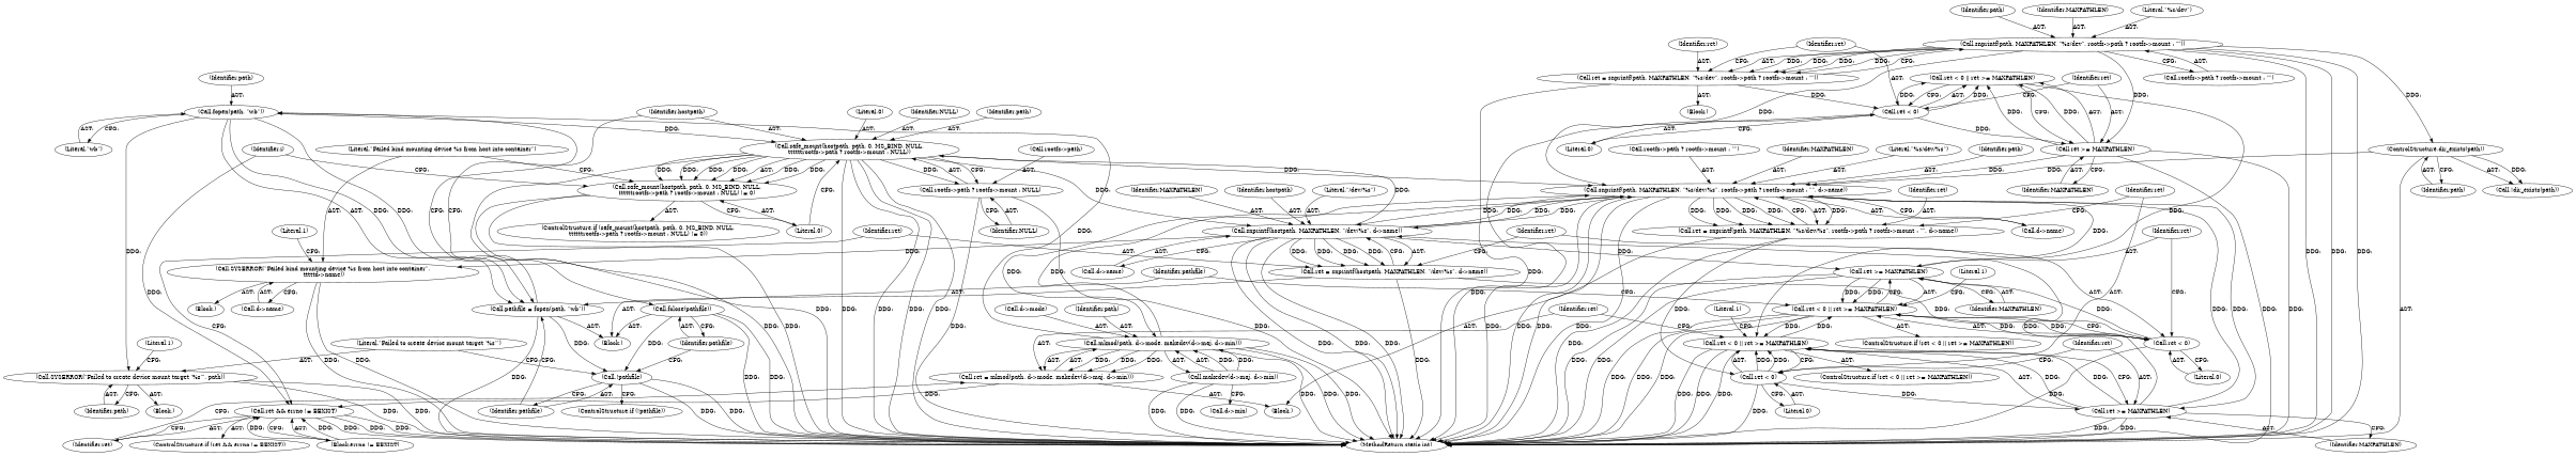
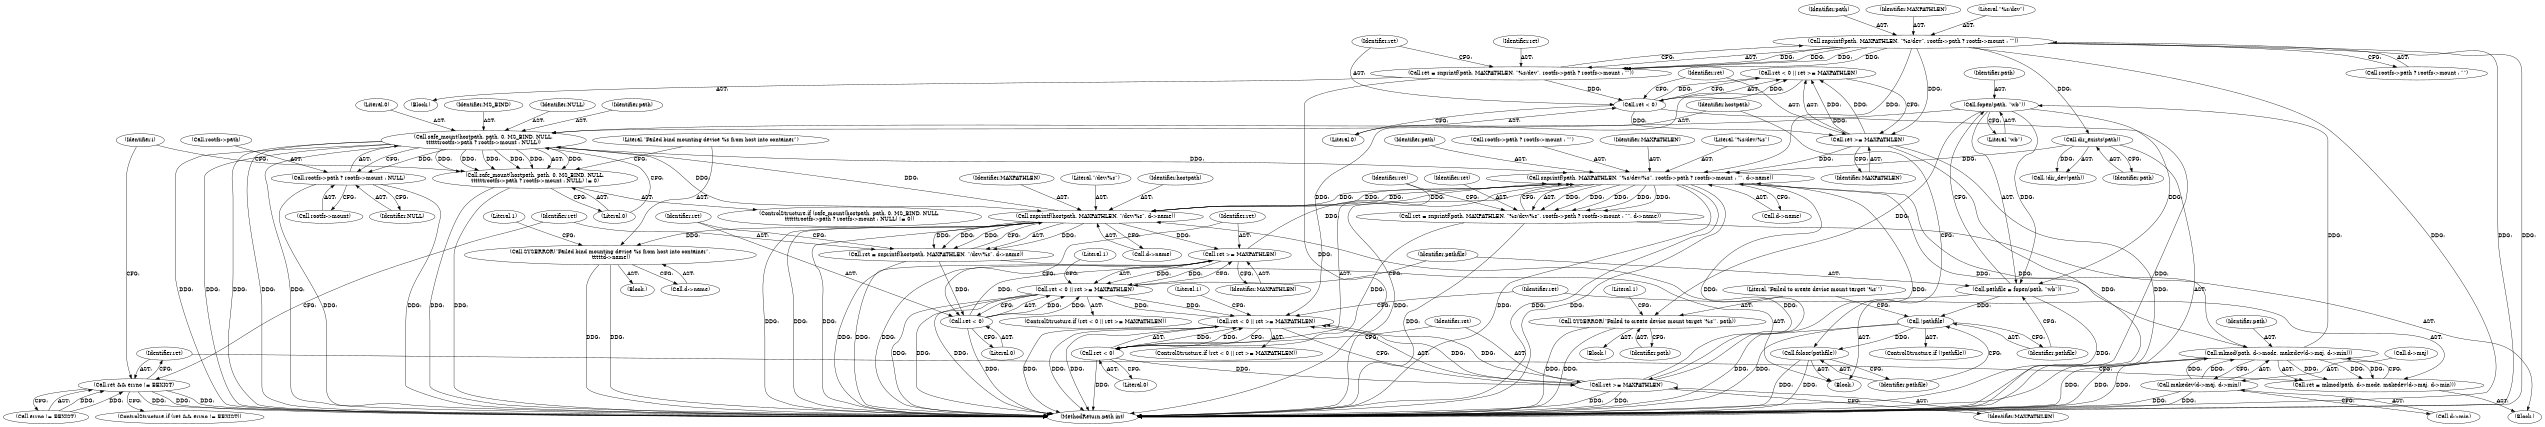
  digraph {
    n1 [label="(Call,fopen(path, \"wb\"))"]
    n2 [label="(Call,safe_mount(hostpath, path, 0, MS_BIND, NULL,\n\t\t\t\t\t\trootfs->path ? rootfs->mount : NULL))"]
    n3 [label="(Call,pathfile = fopen(path, \"wb\"))"]
    n4 [label="(Call,SYSERROR(\"Failed to create device mount target '%s'\", path))"]
    n5 [label="(Literal,\"wb\")"]
    n6 [label="(Call,snprintf(path, MAXPATHLEN, \"%s/dev/%s\", rootfs->path ? rootfs->mount : \"\", d->name))"]
-   n7 [label="(MethodReturn,static int)"]
+   n7 [label="(MethodReturn,path int)"]
    n8 [label="(Call,snprintf(hostpath, MAXPATHLEN, \"/dev/%s\", d->name))"]
    n9 [label="(Call,safe_mount(hostpath, path, 0, MS_BIND, NULL,\n\t\t\t\t\t\trootfs->path ? rootfs->mount : NULL) != 0)"]
    n10 [label="(Call,rootfs->path ? rootfs->mount : NULL)"]
    n11 [label="(Block,)"]
    n12 [label="(Call,!pathfile)"]
    n13 [label="(Block,)"]
    n14 [label="(Identifier,path)"]
    n15 [label="(Call,mknod(path, d->mode, makedev(d->maj, d->min)))"]
    n16 [label="(Call,makedev(d->maj, d->min))"]
    n17 [label="(Call,ret = mknod(path, d->mode, makedev(d->maj, d->min)))"]
    n18 [label="(Call,ret >= MAXPATHLEN)"]
    n19 [label="(Call,ret = snprintf(path, MAXPATHLEN, \"%s/dev/%s\", rootfs->path ? rootfs->mount : \"\", d->name))"]
    n20 [label="(Call,d->name)"]
    n21 [label="(Call,d->min)"]
    n22 [label="(Block,)"]
    n23 [label="(Call,ret && errno != EEXIST)"]
    n24 [label="(Call,ret >= MAXPATHLEN)"]
    n25 [label="(Call,ret = snprintf(hostpath, MAXPATHLEN, \"/dev/%s\", d->name))"]
    n26 [label="(Call,SYSERROR(\"Failed bind mounting device %s from host into container\",\n \t\t\t\t\td->name))"]
    n27 [label="(Call,d->name)"]
    n28 [label="(Call,ret < 0 || ret >= MAXPATHLEN)"]
    n29 [label="(Identifier,MAXPATHLEN)"]
    n30 [label="(Call,ret < 0)"]
-   n31 [label="(ControlStructure,dir_exists(path))"]
+   n31 [label="(Call,dir_exists(path))"]
    n32 [label="(Identifier,path)"]
-   n33 [label="(Call,!dir_exists(path))"]
+   n33 [label="(Call,!dir_dev(path))"]
    n34 [label="(Call,snprintf(path, MAXPATHLEN, \"%s/dev\", rootfs->path ? rootfs->mount : \"\"))"]
    n35 [label="(Call,ret >= MAXPATHLEN)"]
    n36 [label="(Call,ret = snprintf(path, MAXPATHLEN, \"%s/dev\", rootfs->path ? rootfs->mount : \"\"))"]
    n37 [label="(Call,rootfs->path ? rootfs->mount : \"\")"]
    n38 [label="(Identifier,MAXPATHLEN)"]
    n39 [label="(Call,ret < 0 || ret >= MAXPATHLEN)"]
    n40 [label="(Call,ret < 0)"]
    n41 [label="(Block,)"]
    n42 [label="(Literal,0)"]
    n43 [label="(ControlStructure,if (safe_mount(hostpath, path, 0, MS_BIND, NULL,\n\t\t\t\t\t\trootfs->path ? rootfs->mount : NULL) != 0))"]
+   n44 [label="(Call,rootfs->mount)"]
    n45 [label="(Identifier,NULL)"]
    n46 [label="(Call,ret < 0 || ret >= MAXPATHLEN)"]
    n47 [label="(Identifier,MAXPATHLEN)"]
    n48 [label="(Call,ret < 0)"]
    n49 [label="(Block,)"]
    n50 [label="(Call,d->name)"]
    n51 [label="(ControlStructure,if (ret < 0 || ret >= MAXPATHLEN))"]
    n52 [label="(Literal,0)"]
    n53 [label="(ControlStructure,if (ret < 0 || ret >= MAXPATHLEN))"]
    n54 [label="(Literal,0)"]
    n55 [label="(Literal,0)"]
    n56 [label="(Call,fclose(pathfile))"]
    n57 [label="(ControlStructure,if (!pathfile))"]
    n58 [label="(Identifier,pathfile)"]
    n59 [label="(Identifier,pathfile)"]
    n60 [label="(ControlStructure,if (ret && errno != EEXIST))"]
-   n61 [label="(Block,errno != EEXIST)"]
+   n61 [label="(Call,errno != EEXIST)"]
    n62 [label="(Identifier,ret)"]
    n63 [label="(Identifier,path)"]
    n64 [label="(Literal,\"/dev/%s\")"]
    n65 [label="(Call,rootfs->path ? rootfs->mount : \"\")"]
    n66 [label="(Literal,1)"]
+   n67 [label="(Call,d->maj)"]
    n68 [label="(Call,rootfs->path)"]
    n69 [label="(Identifier,ret)"]
-   n70 [label="(Call,d->mode)"]
    n71 [label="(Identifier,path)"]
    n72 [label="(Identifier,ret)"]
    n73 [label="(Identifier,path)"]
    n74 [label="(Identifier,MAXPATHLEN)"]
    n75 [label="(Literal,0)"]
    n76 [label="(Identifier,ret)"]
    n77 [label="(Literal,\"Failed to create device mount target '%s'\")"]
    n78 [label="(Identifier,ret)"]
    n79 [label="(Literal,\"Failed bind mounting device %s from host into container\")"]
    n80 [label="(Identifier,MAXPATHLEN)"]
    n81 [label="(Identifier,i)"]
    n82 [label="(Identifier,path)"]
    n83 [label="(Identifier,hostpath)"]
    n84 [label="(Identifier,ret)"]
+   n85 [label="(Identifier,MS_BIND)"]
    n86 [label="(Literal,1)"]
    n87 [label="(Identifier,ret)"]
    n88 [label="(Literal,\"%s/dev/%s\")"]
    n89 [label="(Identifier,NULL)"]
    n90 [label="(Identifier,path)"]
    n91 [label="(Identifier,ret)"]
    n92 [label="(Identifier,pathfile)"]
    n93 [label="(Identifier,MAXPATHLEN)"]
    n94 [label="(Identifier,ret)"]
    n95 [label="(Identifier,ret)"]
    n96 [label="(Literal,1)"]
    n97 [label="(Identifier,ret)"]
    n98 [label="(Literal,\"%s/dev\")"]
    n99 [label="(Literal,1)"]
    n100 [label="(Identifier,hostpath)"]
    n1 -> n2 [label="DDG: "]
    n1 -> n3 [label="AST: "]
    n1 -> n3 [label="DDG: "]
    n1 -> n3 [label="DDG: "]
    n1 -> n4 [label="DDG: "]
    n1 -> n5 [label="CFG: "]
    n2 -> n6 [label="DDG: "]
    n2 -> n7 [label="DDG: "]
    n2 -> n7 [label="DDG: "]
    n2 -> n7 [label="DDG: "]
    n2 -> n7 [label="DDG: "]
    n2 -> n7 [label="DDG: "]
    n2 -> n8 [label="DDG: "]
    n2 -> n9 [label="AST: "]
    n2 -> n9 [label="DDG: "]
    n2 -> n9 [label="DDG: "]
    n2 -> n9 [label="DDG: "]
    n2 -> n9 [label="DDG: "]
    n2 -> n9 [label="DDG: "]
    n2 -> n9 [label="DDG: "]
    n2 -> n10 [label="CFG: "]
    n2 -> n10 [label="DDG: "]
    n3 -> n1 [label="CFG: "]
    n3 -> n7 [label="DDG: "]
    n3 -> n11 [label="AST: "]
    n3 -> n12 [label="DDG: "]
    n4 -> n7 [label="DDG: "]
    n4 -> n7 [label="DDG: "]
    n4 -> n13 [label="AST: "]
    n4 -> n14 [label="CFG: "]
    n5 -> n1 [label="AST: "]
    n6 -> n7 [label="DDG: "]
    n6 -> n7 [label="DDG: "]
    n6 -> n7 [label="DDG: "]
    n6 -> n7 [label="DDG: "]
    n6 -> n8 [label="DDG: "]
    n6 -> n8 [label="DDG: "]
    n6 -> n15 [label="DDG: "]
    n6 -> n18 [label="DDG: "]
    n6 -> n19 [label="AST: "]
    n6 -> n19 [label="DDG: "]
    n6 -> n19 [label="DDG: "]
    n6 -> n19 [label="DDG: "]
    n6 -> n19 [label="DDG: "]
    n6 -> n19 [label="DDG: "]
    n6 -> n20 [label="CFG: "]
    n8 -> n2 [label="DDG: "]
    n8 -> n6 [label="DDG: "]
    n8 -> n6 [label="DDG: "]
    n8 -> n7 [label="DDG: "]
    n8 -> n7 [label="DDG: "]
    n8 -> n7 [label="DDG: "]
    n8 -> n24 [label="DDG: "]
    n8 -> n25 [label="AST: "]
    n8 -> n25 [label="DDG: "]
    n8 -> n25 [label="DDG: "]
    n8 -> n25 [label="DDG: "]
    n8 -> n25 [label="DDG: "]
    n8 -> n26 [label="DDG: "]
    n8 -> n27 [label="CFG: "]
    n9 -> n7 [label="DDG: "]
    n9 -> n7 [label="DDG: "]
    n9 -> n42 [label="CFG: "]
    n9 -> n43 [label="AST: "]
    n10 -> n2 [label="AST: "]
    n10 -> n7 [label="DDG: "]
    n10 -> n7 [label="DDG: "]
+   n10 -> n44 [label="CFG: "]
    n10 -> n45 [label="CFG: "]
    n12 -> n7 [label="DDG: "]
    n12 -> n7 [label="DDG: "]
-   n56 -> n12 [label="DDG: "]
-   n12 -> n57 [label="CFG: "]
+   n12 -> n56 [label="DDG: "]
+   n12 -> n57 [label="AST: "]
    n12 -> n58 [label="CFG: "]
    n14 -> n4 [label="AST: "]
    n15 -> n1 [label="DDG: "]
    n15 -> n6 [label="DDG: "]
    n15 -> n7 [label="DDG: "]
    n15 -> n7 [label="DDG: "]
    n15 -> n7 [label="DDG: "]
-   n15 -> n16 [label="AST: "]
+   n15 -> n16 [label="CFG: "]
    n15 -> n17 [label="AST: "]
    n15 -> n17 [label="DDG: "]
    n15 -> n17 [label="DDG: "]
    n15 -> n17 [label="DDG: "]
    n16 -> n7 [label="DDG: "]
    n16 -> n7 [label="DDG: "]
    n16 -> n15 [label="AST: "]
    n16 -> n15 [label="DDG: "]
    n16 -> n15 [label="DDG: "]
    n16 -> n21 [label="CFG: "]
-   n17 -> n15 [label="AST: "]
+   n17 -> n15 [label="CFG: "]
    n17 -> n22 [label="AST: "]
-   n17 -> n23 [label="DDG: "]
    n18 -> n6 [label="DDG: "]
    n18 -> n7 [label="DDG: "]
    n18 -> n7 [label="DDG: "]
    n18 -> n8 [label="DDG: "]
    n18 -> n28 [label="AST: "]
    n18 -> n28 [label="DDG: "]
    n18 -> n28 [label="DDG: "]
    n18 -> n29 [label="CFG: "]
    n19 -> n6 [label="CFG: "]
    n19 -> n7 [label="DDG: "]
    n19 -> n22 [label="AST: "]
    n19 -> n30 [label="DDG: "]
    n20 -> n6 [label="AST: "]
+   n21 -> n16 [label="AST: "]
    n23 -> n7 [label="DDG: "]
    n23 -> n7 [label="DDG: "]
    n23 -> n7 [label="DDG: "]
-   n23 -> n60 [label="AST: "]
+   n23 -> n60 [label="CFG: "]
    n23 -> n61 [label="CFG: "]
    n23 -> n62 [label="CFG: "]
    n24 -> n6 [label="DDG: "]
    n24 -> n7 [label="DDG: "]
    n24 -> n7 [label="DDG: "]
    n24 -> n46 [label="AST: "]
    n24 -> n46 [label="DDG: "]
    n24 -> n46 [label="DDG: "]
    n24 -> n47 [label="CFG: "]
    n25 -> n7 [label="DDG: "]
    n25 -> n8 [label="CFG: "]
    n25 -> n11 [label="AST: "]
    n25 -> n48 [label="DDG: "]
    n26 -> n7 [label="DDG: "]
    n26 -> n7 [label="DDG: "]
    n26 -> n49 [label="AST: "]
    n26 -> n50 [label="CFG: "]
    n27 -> n8 [label="AST: "]
    n28 -> n7 [label="DDG: "]
    n28 -> n7 [label="DDG: "]
    n28 -> n7 [label="DDG: "]
    n28 -> n18 [label="CFG: "]
    n28 -> n30 [label="CFG: "]
    n28 -> n46 [label="DDG: "]
    n28 -> n51 [label="AST: "]
    n29 -> n18 [label="AST: "]
    n30 -> n7 [label="DDG: "]
    n30 -> n18 [label="DDG: "]
    n30 -> n28 [label="AST: "]
    n30 -> n28 [label="DDG: "]
    n30 -> n28 [label="DDG: "]
    n30 -> n52 [label="CFG: "]
    n31 -> n6 [label="DDG: "]
    n31 -> n7 [label="AST: "]
    n31 -> n32 [label="CFG: "]
    n31 -> n33 [label="AST: "]
    n31 -> n33 [label="DDG: "]
    n32 -> n31 [label="AST: "]
    n34 -> n6 [label="DDG: "]
    n34 -> n7 [label="DDG: "]
    n34 -> n7 [label="DDG: "]
    n34 -> n7 [label="DDG: "]
    n34 -> n31 [label="DDG: "]
    n34 -> n35 [label="DDG: "]
    n34 -> n36 [label="AST: "]
    n34 -> n36 [label="DDG: "]
    n34 -> n36 [label="DDG: "]
    n34 -> n36 [label="DDG: "]
    n34 -> n36 [label="DDG: "]
    n34 -> n37 [label="CFG: "]
    n35 -> n6 [label="DDG: "]
    n35 -> n7 [label="DDG: "]
    n35 -> n7 [label="DDG: "]
    n35 -> n38 [label="CFG: "]
    n35 -> n39 [label="AST: "]
    n35 -> n39 [label="DDG: "]
    n35 -> n39 [label="DDG: "]
    n36 -> n7 [label="DDG: "]
    n36 -> n34 [label="CFG: "]
    n36 -> n40 [label="DDG: "]
    n36 -> n41 [label="AST: "]
    n37 -> n34 [label="AST: "]
    n38 -> n35 [label="AST: "]
    n39 -> n28 [label="DDG: "]
    n39 -> n35 [label="CFG: "]
    n39 -> n40 [label="CFG: "]
    n40 -> n7 [label="DDG: "]
    n40 -> n35 [label="DDG: "]
    n40 -> n39 [label="AST: "]
    n40 -> n39 [label="DDG: "]
    n40 -> n39 [label="DDG: "]
    n40 -> n55 [label="CFG: "]
    n42 -> n2 [label="CFG: "]
    n42 -> n9 [label="AST: "]
+   n44 -> n10 [label="AST: "]
    n45 -> n10 [label="AST: "]
    n46 -> n7 [label="DDG: "]
    n46 -> n7 [label="DDG: "]
    n46 -> n7 [label="DDG: "]
    n46 -> n24 [label="CFG: "]
    n46 -> n28 [label="DDG: "]
    n46 -> n48 [label="CFG: "]
    n46 -> n53 [label="AST: "]
    n47 -> n24 [label="AST: "]
    n48 -> n7 [label="DDG: "]
    n48 -> n24 [label="DDG: "]
    n48 -> n46 [label="AST: "]
    n48 -> n46 [label="DDG: "]
    n48 -> n46 [label="DDG: "]
    n48 -> n54 [label="CFG: "]
    n50 -> n26 [label="AST: "]
    n52 -> n30 [label="AST: "]
    n54 -> n48 [label="AST: "]
    n55 -> n40 [label="AST: "]
    n56 -> n7 [label="DDG: "]
    n56 -> n7 [label="DDG: "]
    n56 -> n11 [label="AST: "]
    n56 -> n59 [label="CFG: "]
    n58 -> n3 [label="CFG: "]
    n58 -> n12 [label="AST: "]
    n59 -> n12 [label="CFG: "]
    n59 -> n56 [label="AST: "]
    n61 -> n23 [label="AST: "]
    n61 -> n23 [label="DDG: "]
    n61 -> n23 [label="DDG: "]
    n62 -> n17 [label="CFG: "]
    n62 -> n23 [label="AST: "]
    n63 -> n6 [label="AST: "]
    n64 -> n8 [label="AST: "]
    n65 -> n6 [label="AST: "]
    n66 -> n46 [label="CFG: "]
+   n67 -> n16 [label="AST: "]
    n68 -> n10 [label="AST: "]
    n69 -> n19 [label="CFG: "]
    n69 -> n30 [label="AST: "]
-   n70 -> n15 [label="AST: "]
    n71 -> n2 [label="AST: "]
    n72 -> n36 [label="CFG: "]
    n72 -> n40 [label="AST: "]
    n73 -> n15 [label="AST: "]
    n74 -> n6 [label="AST: "]
    n75 -> n2 [label="AST: "]
    n76 -> n17 [label="AST: "]
    n76 -> n28 [label="CFG: "]
    n77 -> n4 [label="AST: "]
    n77 -> n12 [label="CFG: "]
    n78 -> n36 [label="AST: "]
    n79 -> n9 [label="CFG: "]
    n79 -> n26 [label="AST: "]
    n80 -> n8 [label="AST: "]
    n81 -> n9 [label="CFG: "]
-   n81 -> n23 [label="DDG: "]
+   n81 -> n23 [label="CFG: "]
    n82 -> n1 [label="AST: "]
    n83 -> n8 [label="AST: "]
    n84 -> n35 [label="AST: "]
    n84 -> n40 [label="CFG: "]
+   n85 -> n2 [label="AST: "]
    n86 -> n28 [label="CFG: "]
    n87 -> n23 [label="CFG: "]
    n87 -> n25 [label="AST: "]
    n88 -> n6 [label="AST: "]
    n89 -> n2 [label="AST: "]
    n90 -> n34 [label="AST: "]
    n91 -> n25 [label="CFG: "]
    n91 -> n48 [label="AST: "]
    n92 -> n3 [label="AST: "]
    n92 -> n46 [label="CFG: "]
    n93 -> n34 [label="AST: "]
    n94 -> n24 [label="AST: "]
    n94 -> n48 [label="CFG: "]
    n95 -> n18 [label="AST: "]
    n95 -> n30 [label="CFG: "]
    n96 -> n4 [label="CFG: "]
    n97 -> n19 [label="AST: "]
    n98 -> n34 [label="AST: "]
    n99 -> n26 [label="CFG: "]
    n100 -> n2 [label="AST: "]
    n100 -> n56 [label="CFG: "]
  }
